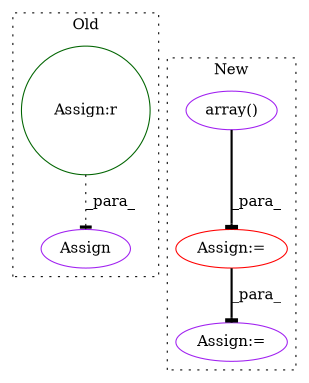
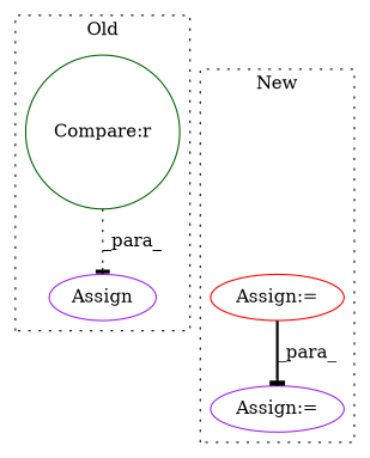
  digraph {
    node [a=68 color=purple l=3 shape=ellipse]
    edge [arrowhead=tee style=bold]
    n1 [a=72 l=44 label=Assign s=2051]
-   n2 [a=40 color=darkgreen l=23 label="Assign:r" s=2072 shape=circle]
-   n3 [a=75 l="9,1" label="array()" s="5996,6018"]
+   n2 [a=40 color=darkgreen l=23 label="Compare:r" s=2072 shape=circle]
    n4 [label="Assign:=" s=6172]
    n5 [color=red label="Assign:=" s=5963]
    subgraph cluster_1 {
      label=Old
      style=dotted
      n1
      n2
    }
    subgraph cluster_2 {
      label=New
      style=dotted
-     n3
      n4
      n5
    }
    n2 -> n1 [label=_para_ style=dotted]
-   n3 -> n5 [label=_para_]
    n5 -> n4 [label=_para_]
  }
